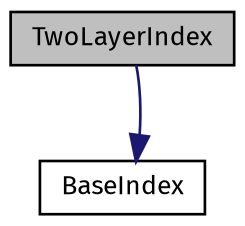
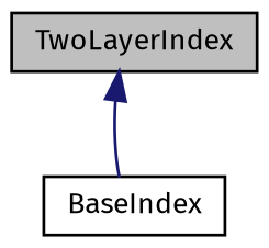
  digraph {
    fontname="Fira Sans"
    node [color=black fontname="Fira Sans" fontsize=10 shape=record]
    n1 [fillcolor=grey75 fontcolor=black height=0.2 label=TwoLayerIndex style=filled width=0.4]
    n2 [height=0.2 label=BaseIndex width=0.4]
-   n2 -> n1 [color=midnightblue dir=back fontname="Fira Sans" fontsize=10 labelfontname=Helvetica labelfontsize=10 style=solid]
+   n1 -> n2 [color=midnightblue dir=back fontname="Fira Sans" fontsize=10 labelfontname=Helvetica labelfontsize=10 style=solid]
  }
